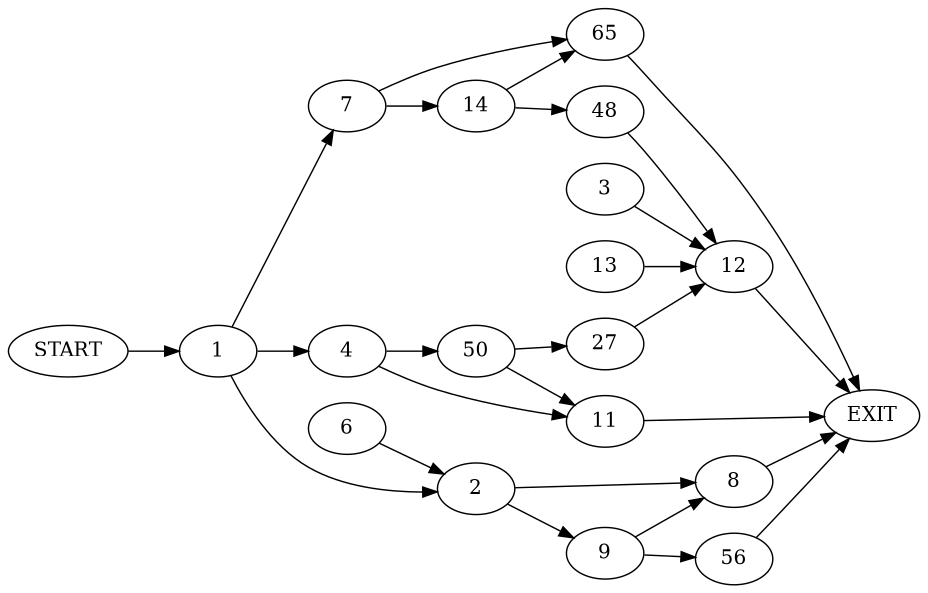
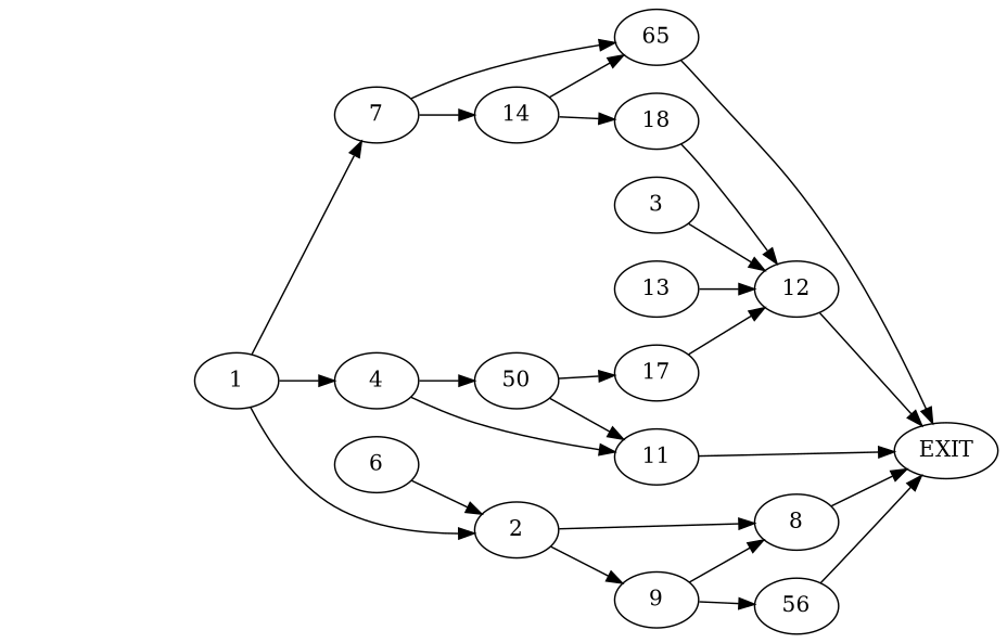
  digraph {
    rankdir=LR
-   n1 [label=START]
    1
    2
    4
    7
    n6 [label=EXIT]
    8
    9
    3
    12
    n11 [label=50]
    11
    6
    14
    n15 [label=65]
    n16 [label=56]
-   17 [label=27]
+   17
    13
-   18 [label=48]
-   n1 -> 1
+   18
    1 -> 2
    1 -> 4
    1 -> 7
    2 -> 8
    2 -> 9
    4 -> n11
    4 -> 11
    7 -> 14
    7 -> n15
    8 -> n6
    9 -> 8
    9 -> n16
    3 -> 12
    12 -> n6
    n11 -> 11
    n11 -> 17
    11 -> n6
    6 -> 2
    14 -> n15
    14 -> 18
    n15 -> n6
    n16 -> n6
    17 -> 12
    13 -> 12
    18 -> 12
  }
